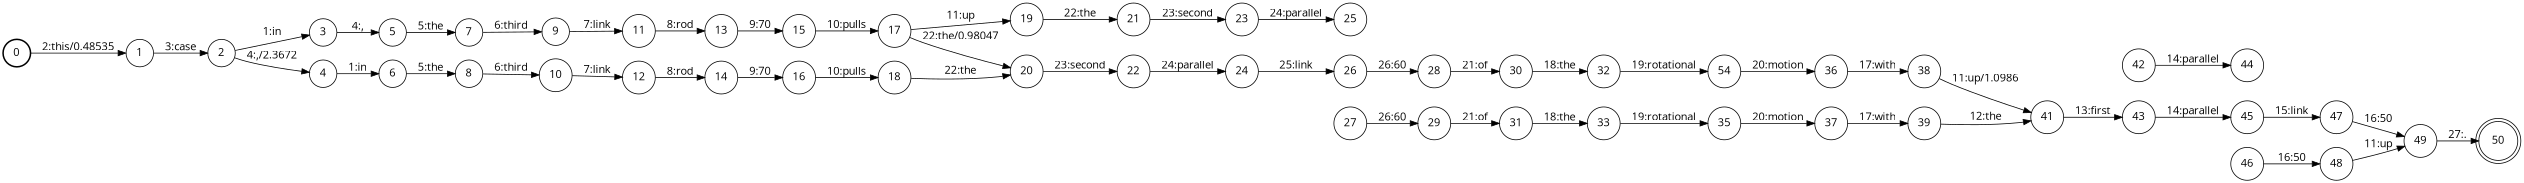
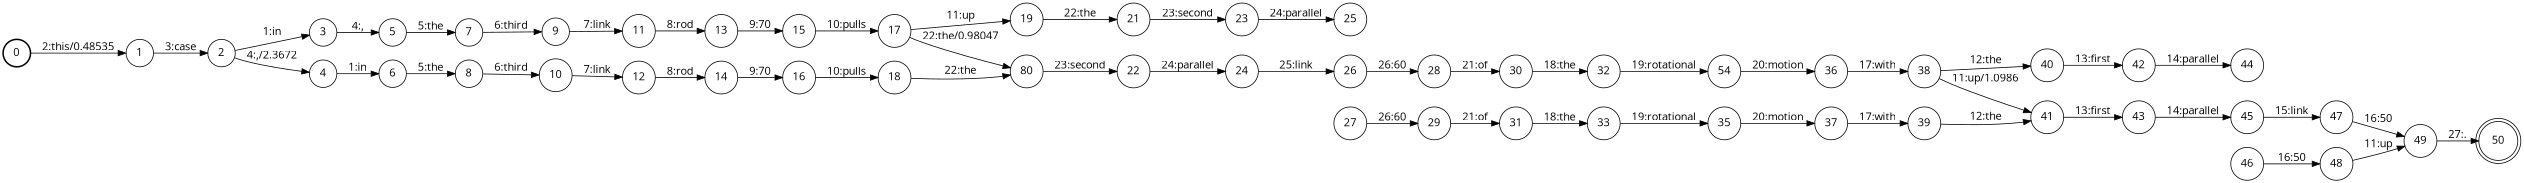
  digraph {
    fontname="Open Sans"
    nodesep=0.25
    rankdir=LR
    ranksep=0.4
    node [fontname="Open Sans" fontsize=14 shape=circle style=solid]
    edge [fontname="Open Sans" fontsize=14]
    n1 [label=0 style=bold]
    n2 [label=1]
    n3 [label=2]
    n4 [label=3]
    n5 [label=4]
    n6 [label=5]
    n7 [label=6]
    n8 [label=7]
    n9 [label=8]
    n10 [label=9]
    n11 [label=10]
    n12 [label=11]
    n13 [label=12]
    n14 [label=13]
    n15 [label=14]
    n16 [label=15]
    n17 [label=16]
    n18 [label=17]
    n19 [label=18]
-   n20 [label=20]
+   n20 [label=80]
    n21 [label=19]
    n22 [label=22]
    n23 [label=21]
    n24 [label=24]
    n25 [label=23]
    n26 [label=25]
    n27 [label=26]
    n28 [label=28]
    n29 [label=27]
    n30 [label=29]
    n31 [label=30]
    n32 [label=31]
    n33 [label=32]
    n34 [label=33]
    n35 [label=54]
    n36 [label=35]
    n37 [label=36]
    n38 [label=37]
    n39 [label=38]
    n40 [label=39]
+   n41 [label=40]
    n42 [label=41]
    n43 [label=42]
    n44 [label=43]
    n45 [label=44]
    n46 [label=45]
    n47 [label=47]
    n48 [label=46]
    n49 [label=48]
    n50 [label=49]
    n51 [label=50 shape=doublecircle]
    n1 -> n2 [label="2:this/0.48535"]
    n2 -> n3 [label="3:case"]
    n3 -> n4 [label="1:in"]
    n3 -> n5 [label="4:,/2.3672"]
    n4 -> n6 [label="4:,"]
    n5 -> n7 [label="1:in"]
    n6 -> n8 [label="5:the"]
    n7 -> n9 [label="5:the"]
    n8 -> n10 [label="6:third"]
    n9 -> n11 [label="6:third"]
    n10 -> n12 [label="7:link"]
    n11 -> n13 [label="7:link"]
    n12 -> n14 [label="8:rod"]
    n13 -> n15 [label="8:rod"]
    n14 -> n16 [label="9:70"]
    n15 -> n17 [label="9:70"]
    n16 -> n18 [label="10:pulls"]
    n17 -> n19 [label="10:pulls"]
    n18 -> n20 [label="22:the/0.98047"]
    n18 -> n21 [label="11:up"]
    n19 -> n20 [label="22:the"]
    n20 -> n22 [label="23:second"]
    n21 -> n23 [label="22:the"]
    n22 -> n24 [label="24:parallel"]
    n23 -> n25 [label="23:second"]
    n24 -> n27 [label="25:link"]
    n25 -> n26 [label="24:parallel"]
    n27 -> n28 [label="26:60"]
    n28 -> n31 [label="21:of"]
    n29 -> n30 [label="26:60"]
    n30 -> n32 [label="21:of"]
    n31 -> n33 [label="18:the"]
    n32 -> n34 [label="18:the"]
    n33 -> n35 [label="19:rotational"]
    n34 -> n36 [label="19:rotational"]
    n35 -> n37 [label="20:motion"]
    n36 -> n38 [label="20:motion"]
    n37 -> n39 [label="17:with"]
    n38 -> n40 [label="17:with"]
+   n39 -> n41 [label="12:the"]
    n39 -> n42 [label="11:up/1.0986"]
    n40 -> n42 [label="12:the"]
+   n41 -> n43 [label="13:first"]
    n42 -> n44 [label="13:first"]
    n43 -> n45 [label="14:parallel"]
    n44 -> n46 [label="14:parallel"]
    n46 -> n47 [label="15:link"]
    n47 -> n50 [label="16:50"]
    n48 -> n49 [label="16:50"]
    n49 -> n50 [label="11:up"]
    n50 -> n51 [label="27:."]
  }
